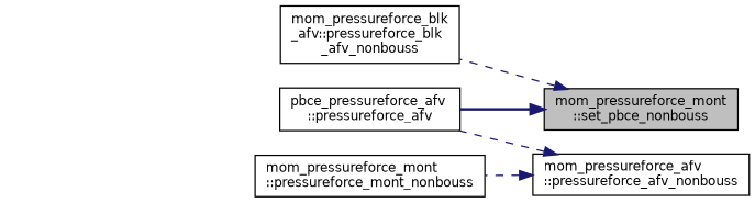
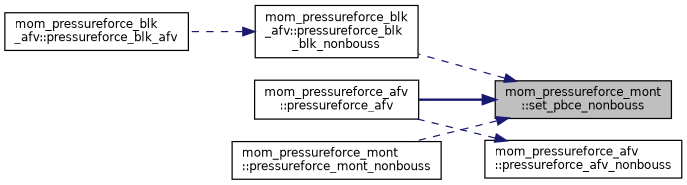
  digraph {
    rankdir=RL
    node [color=black fillcolor=white fontname=Helvetica fontsize=10 shape=record style=filled]
    edge [color=midnightblue dir=back fontname=Helvetica fontsize=10 labelfontname=Helvetica labelfontsize=10 style=dashed]
    n1 [fillcolor=grey75 fontcolor=black height=0.2 label="mom_pressureforce_mont\l::set_pbce_nonbouss" width=0.4]
-   n2 [height=0.2 label="mom_pressureforce_blk\l_afv::pressureforce_blk\l_afv_nonbouss" width=0.4]
+   n2 [height=0.2 label="mom_pressureforce_blk\l_afv::pressureforce_blk\l_blk_nonbouss" width=0.4]
    n3 [height=0.2 label="mom_pressureforce_mont\l::pressureforce_mont_nonbouss" width=0.4]
-   n4 [height=0.2 label="pbce_pressureforce_afv\l::pressureforce_afv" width=0.4]
+   n4 [height=0.2 label="mom_pressureforce_afv\l::pressureforce_afv" width=0.4]
    n5 [height=0.2 label="mom_pressureforce_afv\l::pressureforce_afv_nonbouss" width=0.4]
+   n6 [height=0.2 label="mom_pressureforce_blk\l_afv::pressureforce_blk_afv" width=0.4]
    n1 -> n2
-   n5 -> n3
+   n1 -> n3
    n1 -> n4 [style=bold]
+   n2 -> n6
    n5 -> n4
  }
